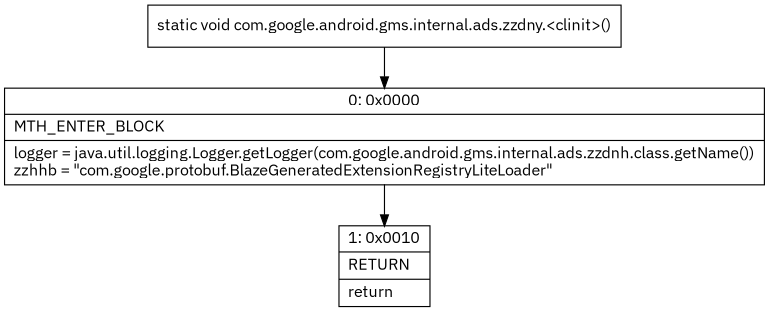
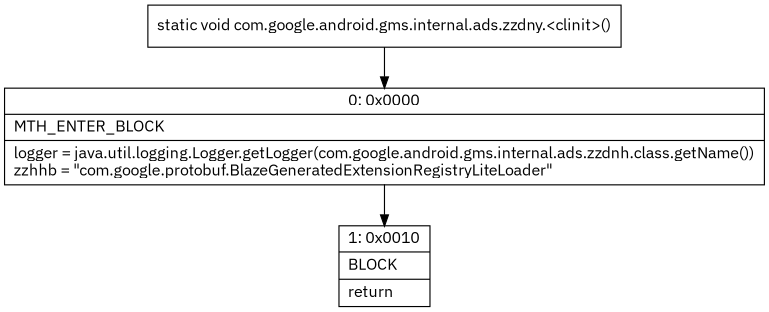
  digraph {
    fontname="IBM Plex Sans"
    node [shape=record fontname="IBM Plex Sans"]
    edge [fontname="IBM Plex Sans"]
    n1 [label="{0\:\ 0x0000|MTH_ENTER_BLOCK\l|logger = java.util.logging.Logger.getLogger(com.google.android.gms.internal.ads.zzdnh.class.getName())\lzzhhb = \"com.google.protobuf.BlazeGeneratedExtensionRegistryLiteLoader\"\l}"]
-   n2 [label="{1\:\ 0x0010|RETURN\l|return\l}"]
+   n2 [label="{1\:\ 0x0010|BLOCK\l|return\l}"]
    n3 [label="{static void com.google.android.gms.internal.ads.zzdny.\<clinit\>() }"]
    n1 -> n2
    n3 -> n1
  }
